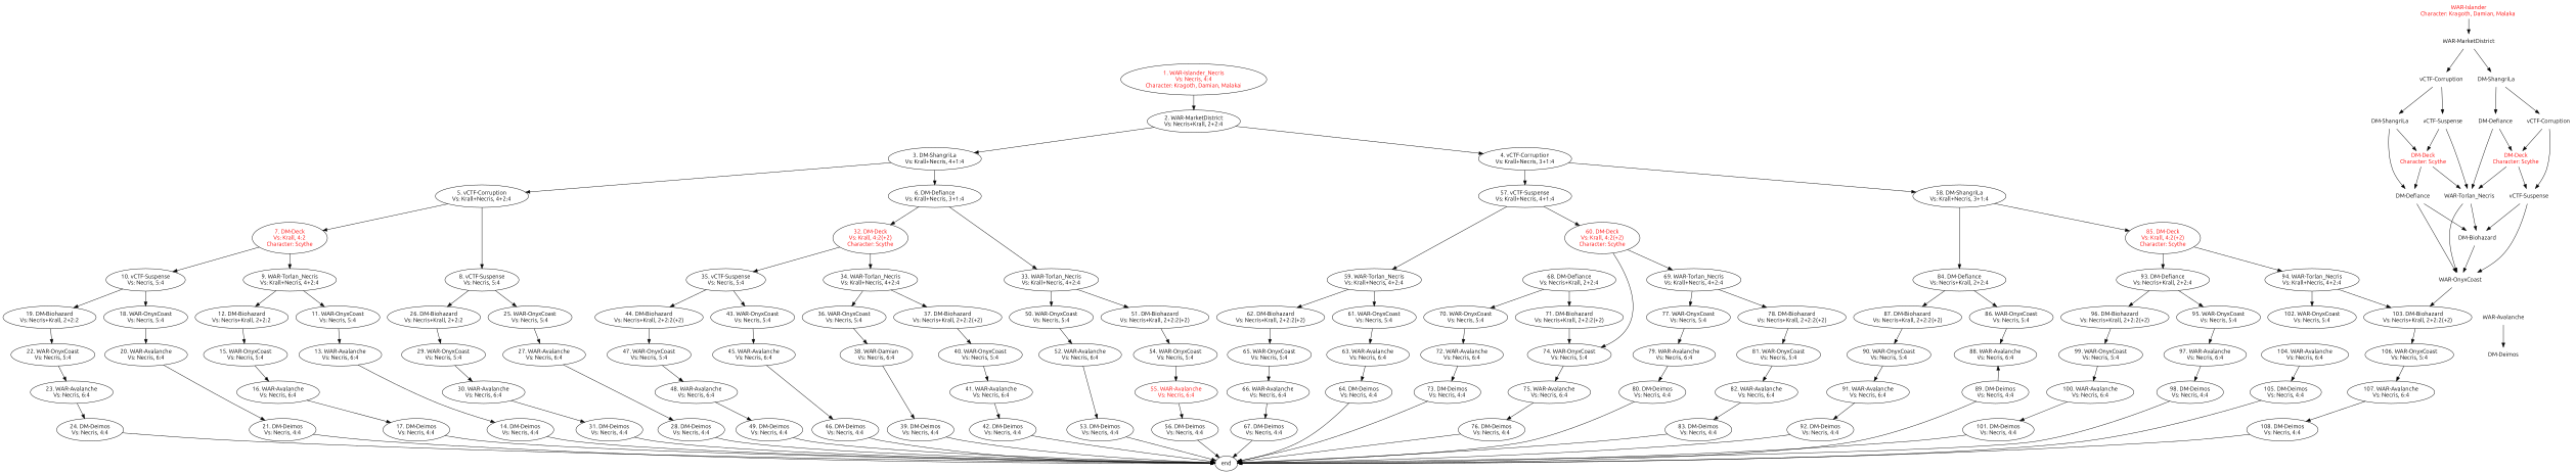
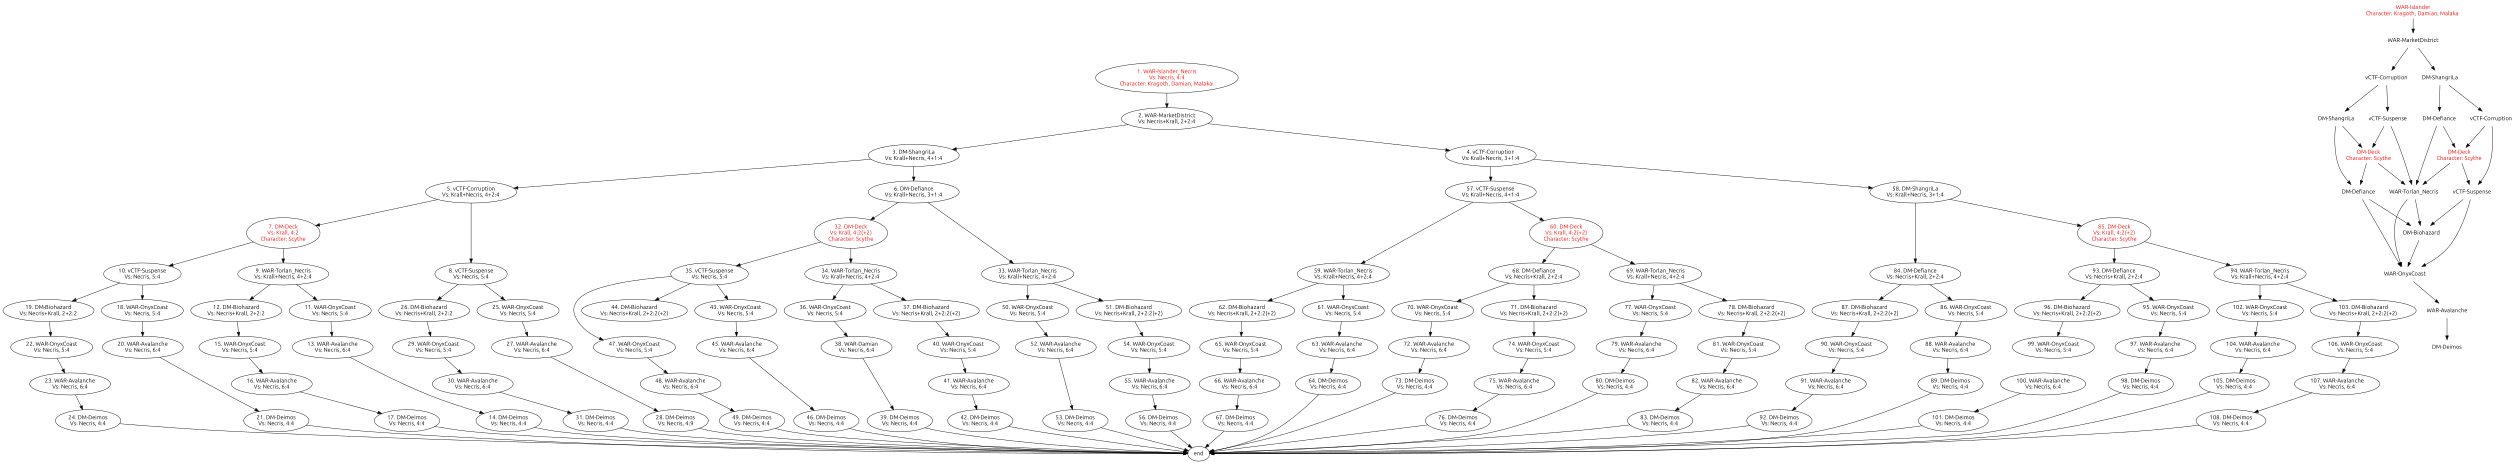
  digraph {
    fontname=Ubuntu
    node [fontname=Ubuntu]
    edge [fontname=Ubuntu]
    n1 [fontcolor=red label="1. WAR-Islander_Necris\nVs: Necris, 4:4\nCharacter: Kragoth, Damian, Malakai"]
    n2 [label="2. WAR-MarketDistrict\nVs: Necris+Krall, 2+2:4"]
    n3 [label="3. DM-ShangriLa\nVs: Krall+Necris, 4+1:4"]
    n4 [label="4. vCTF-Corruption\nVs: Krall+Necris, 3+1:4"]
    n5 [label="5. vCTF-Corruption\nVs: Krall+Necris, 4+2:4"]
    n6 [label="6. DM-Defiance\nVs: Krall+Necris, 3+1:4"]
    n7 [label="57. vCTF-Suspense\nVs: Krall+Necris, 4+1:4"]
    n8 [label="58. DM-ShangriLa\nVs: Krall+Necris, 3+1:4"]
    n9 [fontcolor=red label="7. DM-Deck\nVs: Krall, 4:2\nCharacter: Scythe"]
    n10 [label="8. vCTF-Suspense\nVs: Necris, 5:4"]
    n11 [fontcolor=red label="32. DM-Deck\nVs: Krall, 4:2(+2)\nCharacter: Scythe"]
    n12 [label="33. WAR-Torlan_Necris\nVs: Krall+Necris, 4+2:4"]
    n13 [label="59. WAR-Torlan_Necris\nVs: Krall+Necris, 4+2:4"]
    n14 [fontcolor=red label="60. DM-Deck\nVs: Krall, 4:2(+2)\nCharacter: Scythe"]
    n15 [label="84. DM-Defiance\nVs: Necris+Krall, 2+2:4"]
    n16 [fontcolor=red label="85. DM-Deck\nVs: Krall, 4:2(+2)\nCharacter: Scythe"]
    n17 [label="9. WAR-Torlan_Necris\nVs: Krall+Necris, 4+2:4"]
    n18 [label="10. vCTF-Suspense\nVs: Necris, 5:4"]
    n19 [label="25. WAR-OnyxCoast\nVs: Necris, 5:4"]
    n20 [label="26. DM-Biohazard\nVs: Necris+Krall, 2+2:2"]
    n21 [label="34. WAR-Torlan_Necris\nVs: Krall+Necris, 4+2:4"]
    n22 [label="35. vCTF-Suspense\nVs: Necris, 5:4"]
    n23 [label="50. WAR-OnyxCoast\nVs: Necris, 5:4"]
    n24 [label="51. DM-Biohazard\nVs: Necris+Krall, 2+2:2(+2)"]
    n25 [label="11. WAR-OnyxCoast\nVs: Necris, 5:4"]
    n26 [label="12. DM-Biohazard\nVs: Necris+Krall, 2+2:2"]
    n27 [label="18. WAR-OnyxCoast\nVs: Necris, 5:4"]
    n28 [label="19. DM-Biohazard\nVs: Necris+Krall, 2+2:2"]
    n29 [label="27. WAR-Avalanche\nVs: Necris, 6:4"]
    n30 [label="29. WAR-OnyxCoast\nVs: Necris, 5:4"]
    n31 [label="13. WAR-Avalanche\nVs: Necris, 6:4"]
    n32 [label="15. WAR-OnyxCoast\nVs: Necris, 5:4"]
    n33 [label="20. WAR-Avalanche\nVs: Necris, 6:4"]
    n34 [label="22. WAR-OnyxCoast\nVs: Necris, 5:4"]
    n35 [label="14. DM-Deimos\nVs: Necris, 4:4"]
    n36 [label="16. WAR-Avalanche\nVs: Necris, 6:4"]
    end
    n38 [label="17. DM-Deimos\nVs: Necris, 4:4"]
    n39 [label="21. DM-Deimos\nVs: Necris, 4:4"]
    n40 [label="23. WAR-Avalanche\nVs: Necris, 6:4"]
    n41 [label="24. DM-Deimos\nVs: Necris, 4:4"]
-   n42 [label="28. DM-Deimos\nVs: Necris, 4:4"]
+   n42 [label="28. DM-Deimos\nVs: Necris, 4:9"]
    n43 [label="30. WAR-Avalanche\nVs: Necris, 6:4"]
    n44 [label="31. DM-Deimos\nVs: Necris, 4:4"]
    n45 [label="36. WAR-OnyxCoast\nVs: Necris, 5:4"]
    n46 [label="37. DM-Biohazard\nVs: Necris+Krall, 2+2:2(+2)"]
    n47 [label="43. WAR-OnyxCoast\nVs: Necris, 5:4"]
    n48 [label="44. DM-Biohazard\nVs: Necris+Krall, 2+2:2(+2)"]
    n49 [label="52. WAR-Avalanche\nVs: Necris, 6:4"]
    n50 [label="54. WAR-OnyxCoast\nVs: Necris, 5:4"]
    n51 [label="38. WAR-Damian\nVs: Necris, 6:4"]
    n52 [label="40. WAR-OnyxCoast\nVs: Necris, 5:4"]
    n53 [label="45. WAR-Avalanche\nVs: Necris, 6:4"]
    n54 [label="47. WAR-OnyxCoast\nVs: Necris, 5:4"]
    n55 [label="39. DM-Deimos\nVs: Necris, 4:4"]
    n56 [label="41. WAR-Avalanche\nVs: Necris, 6:4"]
    n57 [label="42. DM-Deimos\nVs: Necris, 4:4"]
    n58 [label="46. DM-Deimos\nVs: Necris, 4:4"]
    n59 [label="48. WAR-Avalanche\nVs: Necris, 6:4"]
    n60 [label="49. DM-Deimos\nVs: Necris, 4:4"]
    n61 [label="53. DM-Deimos\nVs: Necris, 4:4"]
-   n62 [label="55. WAR-Avalanche\nVs: Necris, 6:4" fontcolor=red]
+   n62 [label="55. WAR-Avalanche\nVs: Necris, 6:4"]
    n63 [label="56. DM-Deimos\nVs: Necris, 4:4"]
    n64 [label="61. WAR-OnyxCoast\nVs: Necris, 5:4"]
    n65 [label="62. DM-Biohazard\nVs: Necris+Krall, 2+2:2(+2)"]
    n66 [label="68. DM-Defiance\nVs: Necris+Krall, 2+2:4"]
    n67 [label="69. WAR-Torlan_Necris\nVs: Krall+Necris, 4+2:4"]
    n68 [label="86. WAR-OnyxCoast\nVs: Necris, 5:4"]
    n69 [label="87. DM-Biohazard\nVs: Necris+Krall, 2+2:2(+2)"]
    n70 [label="93. DM-Defiance\nVs: Necris+Krall, 2+2:4"]
    n71 [label="94. WAR-Torlan_Necris\nVs: Krall+Necris, 4+2:4"]
    n72 [label="63. WAR-Avalanche\nVs: Necris, 6:4"]
    n73 [label="65. WAR-OnyxCoast\nVs: Necris, 5:4"]
    n74 [label="70. WAR-OnyxCoast\nVs: Necris, 5:4"]
    n75 [label="71. DM-Biohazard\nVs: Necris+Krall, 2+2:2(+2)"]
    n76 [label="77. WAR-OnyxCoast\nVs: Necris, 5:4"]
    n77 [label="78. DM-Biohazard\nVs: Necris+Krall, 2+2:2(+2)"]
    n78 [label="64. DM-Deimos\nVs: Necris, 4:4"]
    n79 [label="66. WAR-Avalanche\nVs: Necris, 6:4"]
    n80 [label="67. DM-Deimos\nVs: Necris, 4:4"]
    n81 [label="72. WAR-Avalanche\nVs: Necris, 6:4"]
    n82 [label="74. WAR-OnyxCoast\nVs: Necris, 5:4"]
    n83 [label="79. WAR-Avalanche\nVs: Necris, 6:4"]
    n84 [label="81. WAR-OnyxCoast\nVs: Necris, 5:4"]
    n85 [label="73. DM-Deimos\nVs: Necris, 4:4"]
    n86 [label="75. WAR-Avalanche\nVs: Necris, 6:4"]
    n87 [label="76. DM-Deimos\nVs: Necris, 4:4"]
    n88 [label="80. DM-Deimos\nVs: Necris, 4:4"]
    n89 [label="82. WAR-Avalanche\nVs: Necris, 6:4"]
    n90 [label="83. DM-Deimos\nVs: Necris, 4:4"]
    n91 [label="88. WAR-Avalanche\nVs: Necris, 6:4"]
    n92 [label="90. WAR-OnyxCoast\nVs: Necris, 5:4"]
    n93 [label="95. WAR-OnyxCoast\nVs: Necris, 5:4"]
    n94 [label="96. DM-Biohazard\nVs: Necris+Krall, 2+2:2(+2)"]
    n95 [label="102. WAR-OnyxCoast\nVs: Necris, 5:4"]
    n96 [label="103. DM-Biohazard\nVs: Necris+Krall, 2+2:2(+2)"]
    n97 [label="89. DM-Deimos\nVs: Necris, 4:4"]
    n98 [label="91. WAR-Avalanche\nVs: Necris, 6:4"]
    n99 [label="92. DM-Deimos\nVs: Necris, 4:4"]
    n100 [label="97. WAR-Avalanche\nVs: Necris, 6:4"]
    n101 [label="99. WAR-OnyxCoast\nVs: Necris, 5:4"]
    n102 [label="104. WAR-Avalanche\nVs: Necris, 6:4"]
    n103 [label="106. WAR-OnyxCoast\nVs: Necris, 5:4"]
    n104 [label="98. DM-Deimos\nVs: Necris, 4:4"]
    n105 [label="100. WAR-Avalanche\nVs: Necris, 6:4"]
    n106 [label="101. DM-Deimos\nVs: Necris, 4:4"]
    n107 [label="105. DM-Deimos\nVs: Necris, 4:4"]
    n108 [label="107. WAR-Avalanche\nVs: Necris, 6:4"]
    n109 [label="108. DM-Deimos\nVs: Necris, 4:4"]
    n110 [fontcolor=red label="WAR-Islander\nCharacter: Kragoth, Damian, Malakai" shape=none]
    n111 [label="WAR-MarketDistrict" shape=none]
    n112 [label="DM-ShangriLa" shape=none]
    n113 [label="vCTF-Corruption" shape=none]
    n114 [label="vCTF-Corruption" shape=none]
    n115 [label="DM-Defiance" shape=none]
    n116 [label="vCTF-Suspense" shape=none]
    n117 [label="DM-ShangriLa" shape=none]
    n118 [fontcolor=red label="DM-Deck\nCharacter: Scythe" shape=none]
    n119 [label="vCTF-Suspense" shape=none]
    n120 [label="WAR-Torlan_Necris" shape=none]
    n121 [fontcolor=red label="DM-Deck\nCharacter: Scythe" shape=none]
    n122 [label="DM-Defiance" shape=none]
    n123 [label="WAR-OnyxCoast" shape=none]
    n124 [label="DM-Biohazard" shape=none]
    n125 [label="WAR-Avalanche" shape=none]
    n126 [label="DM-Deimos" shape=none]
    n1 -> n2
    n2 -> n3
    n2 -> n4
    n3 -> n5
    n3 -> n6
    n4 -> n7
    n4 -> n8
    n5 -> n9
    n5 -> n10
    n6 -> n11
    n6 -> n12
    n7 -> n13
    n7 -> n14
    n8 -> n15
    n8 -> n16
    n9 -> n17
    n9 -> n18
    n10 -> n19
    n10 -> n20
    n11 -> n21
    n11 -> n22
    n12 -> n23
    n12 -> n24
    n13 -> n64
    n13 -> n65
-   n14 -> n82
+   n14 -> n66
    n14 -> n67
    n15 -> n68
    n15 -> n69
    n16 -> n70
    n16 -> n71
    n17 -> n25
    n17 -> n26
    n18 -> n27
    n18 -> n28
    n19 -> n29
    n20 -> n30
    n21 -> n45
    n21 -> n46
    n22 -> n47
    n22 -> n48
    n23 -> n49
    n24 -> n50
    n25 -> n31
    n26 -> n32
    n27 -> n33
    n28 -> n34
    n29 -> n42
    n30 -> n43
    n31 -> n35
    n32 -> n36
    n33 -> n39
    n34 -> n40
    n35 -> end
    n36 -> n38
    n38 -> end
    n39 -> end
    n40 -> n41
    n41 -> end
    n42 -> end
    n43 -> n44
    n44 -> end
    n45 -> n51
    n46 -> n52
    n47 -> n53
-   n48 -> n54
+   n22 -> n54
    n49 -> n61
    n50 -> n62
    n51 -> n55
    n52 -> n56
    n53 -> n58
    n54 -> n59
    n55 -> end
    n56 -> n57
    n57 -> end
    n58 -> end
    n59 -> n60
    n60 -> end
    n61 -> end
    n62 -> n63
    n63 -> end
    n64 -> n72
    n65 -> n73
    n66 -> n74
    n66 -> n75
    n67 -> n76
    n67 -> n77
    n68 -> n91
    n69 -> n92
    n70 -> n93
    n70 -> n94
    n71 -> n95
    n71 -> n96
    n72 -> n78
    n73 -> n79
    n74 -> n81
    n75 -> n82
    n76 -> n83
    n77 -> n84
    n78 -> end
    n79 -> n80
    n80 -> end
    n81 -> n85
    n82 -> n86
    n83 -> n88
    n84 -> n89
    n85 -> end
    n86 -> n87
    n87 -> end
    n88 -> end
    n89 -> n90
    n90 -> end
-   n97 -> n91
+   n91 -> n97
    n92 -> n98
    n93 -> n100
    n94 -> n101
+   n95 -> n102
    n96 -> n103
    n97 -> end
    n98 -> n99
    n99 -> end
    n100 -> n104
-   n101 -> n105
    n102 -> n107
    n103 -> n108
    n104 -> end
    n105 -> n106
    n106 -> end
    n107 -> end
    n108 -> n109
    n109 -> end
    n110 -> n111
    n111 -> n112
    n111 -> n113
    n112 -> n114
    n112 -> n115
    n113 -> n116
    n113 -> n117
    n114 -> n118
    n114 -> n119
    n115 -> n118
    n115 -> n120
    n116 -> n120
    n116 -> n121
    n117 -> n121
    n117 -> n122
    n118 -> n119
    n118 -> n120
    n119 -> n123
    n119 -> n124
    n120 -> n123
    n120 -> n124
    n121 -> n120
    n121 -> n122
    n122 -> n123
    n122 -> n124
-   n123 -> n96
+   n123 -> n125
    n124 -> n123
    n125 -> n126
  }
